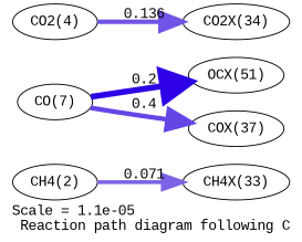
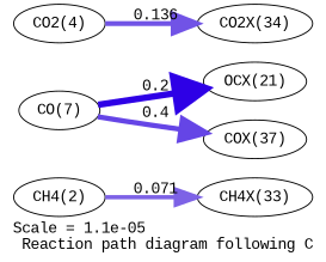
  digraph {
    fontname="Liberation Mono"
    label="Scale = 1.1e-05\l Reaction path diagram following C"
    rankdir=LR
    node [fontname="Liberation Mono"]
    edge [fontname="Liberation Mono"]
    n1 [label="CH4(2)"]
    n2 [label="CH4X(33)"]
    n3 [label="CO(7)"]
-   n4 [label="OCX(51)"]
+   n4 [label="OCX(21)"]
    n5 [label="COX(37)"]
    n6 [label="CO2(4)"]
    n7 [label="CO2X(34)"]
    n1 -> n2 [arrowsize=2 color="0.7, 0.571, 0.9" label=" 0.071" penwidth=4]
    n3 -> n4 [arrowsize=3 color="0.7, 1.5, 0.9" label=" 0.2" penwidth=6]
    n3 -> n5 [arrowsize=2.39 color="0.7, 0.7, 0.9" label=" 0.4" penwidth=4.79]
    n6 -> n7 [arrowsize=2.25 color="0.7, 0.636, 0.9" label=" 0.136" penwidth=4.49]
  }
